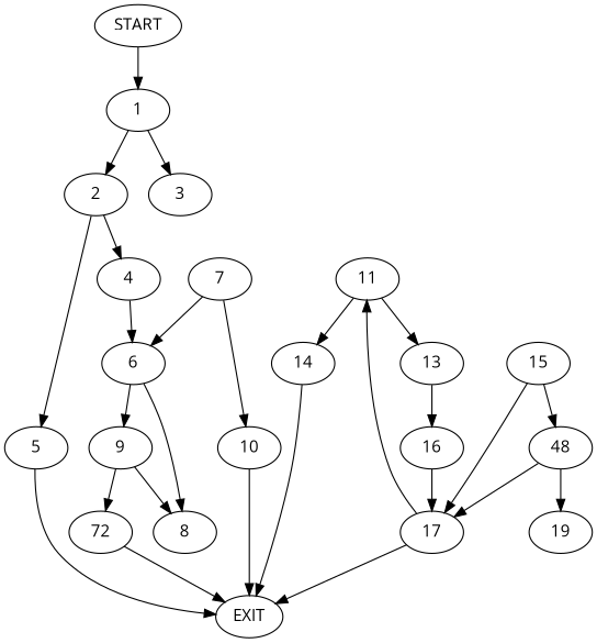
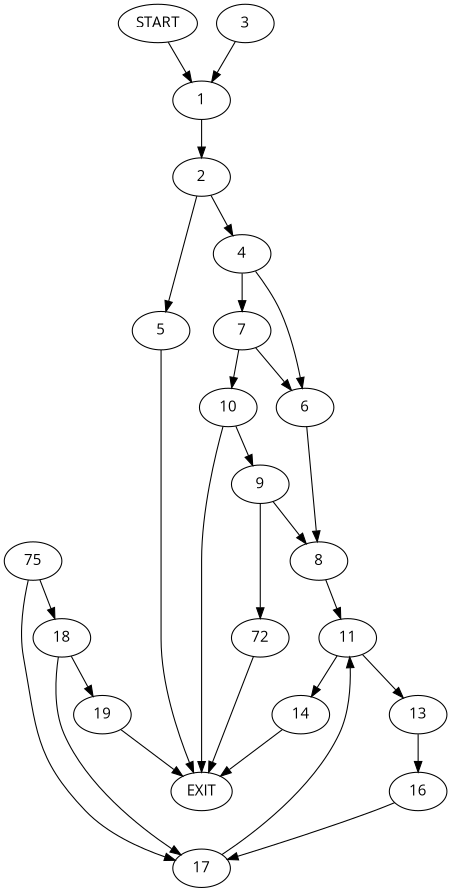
  digraph {
    fontname="Open Sans"
    node [fontname="Open Sans"]
    edge [fontname="Open Sans"]
    n1 [label=START]
    1
    2
    3
    n5 [label=EXIT]
    4
    5
    6
    7
    8
    9
    10
    11
    n14 [label=72]
    13
    14
    16
-   15
+   15 [label=75]
    17
-   18 [label=48]
+   18
    19
    n1 -> 1
    1 -> 2
-   1 -> 3
+   3 -> 1
    2 -> 4
    2 -> 5
    4 -> 6
+   4 -> 7
    5 -> n5
    6 -> 8
-   6 -> 9
+   10 -> 9
    7 -> 6
    7 -> 10
+   8 -> 11
    9 -> 8
    9 -> n14
    10 -> n5
    11 -> 13
    11 -> 14
    n14 -> n5
    13 -> 16
    14 -> n5
    16 -> 17
    15 -> 17
    15 -> 18
    17 -> 11
    18 -> 17
    18 -> 19
-   17 -> n5
+   19 -> n5
  }
